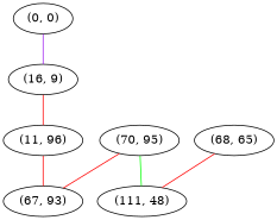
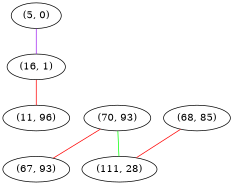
  graph {
    edge [color=red weight=1]
-   "(0, 0)"
-   "(16, 9)"
+   "(0, 0)" [label="(5, 0)"]
+   "(16, 9)" [label="(16, 1)"]
    "(11, 96)"
-   "(70, 93)" [label="(70, 95)"]
+   "(70, 93)"
    "(67, 93)"
-   "(111, 48)"
-   "(68, 85)" [label="(68, 65)"]
+   "(111, 48)" [label="(111, 28)"]
+   "(68, 85)"
    "(0, 0)" -- "(16, 9)" [color=purple weight=4]
    "(16, 9)" -- "(11, 96)"
-   "(11, 96)" -- "(67, 93)"
    "(70, 93)" -- "(67, 93)"
    "(70, 93)" -- "(111, 48)" [color=green weight=2]
    "(68, 85)" -- "(111, 48)"
  }
